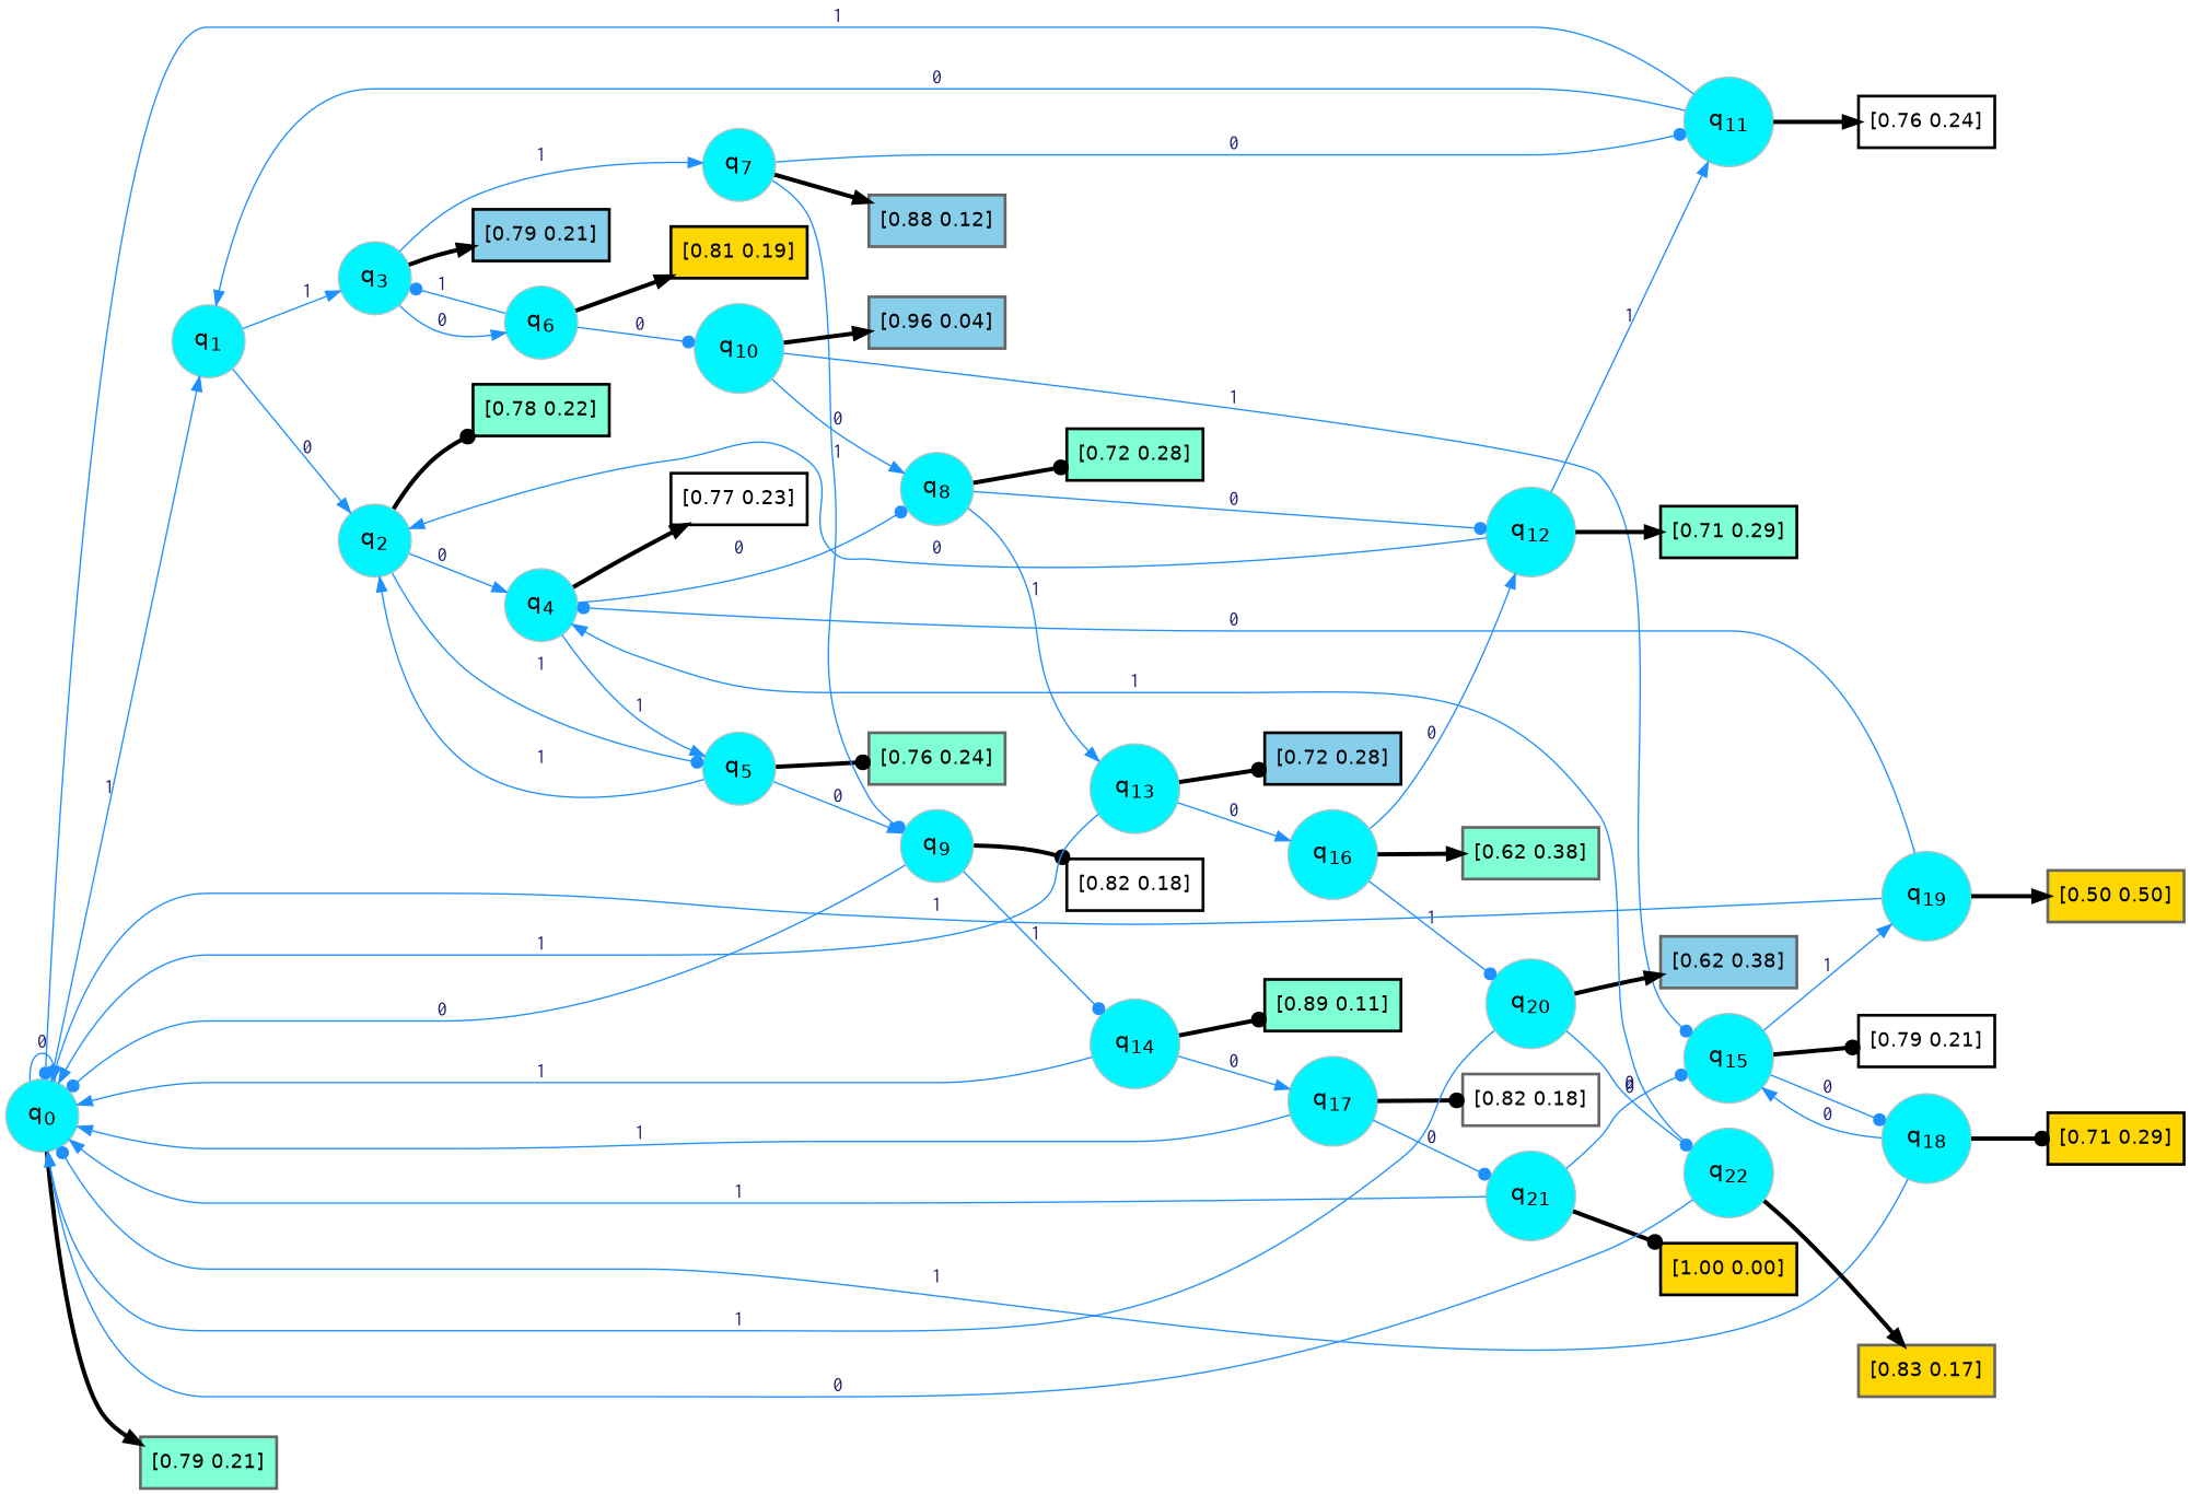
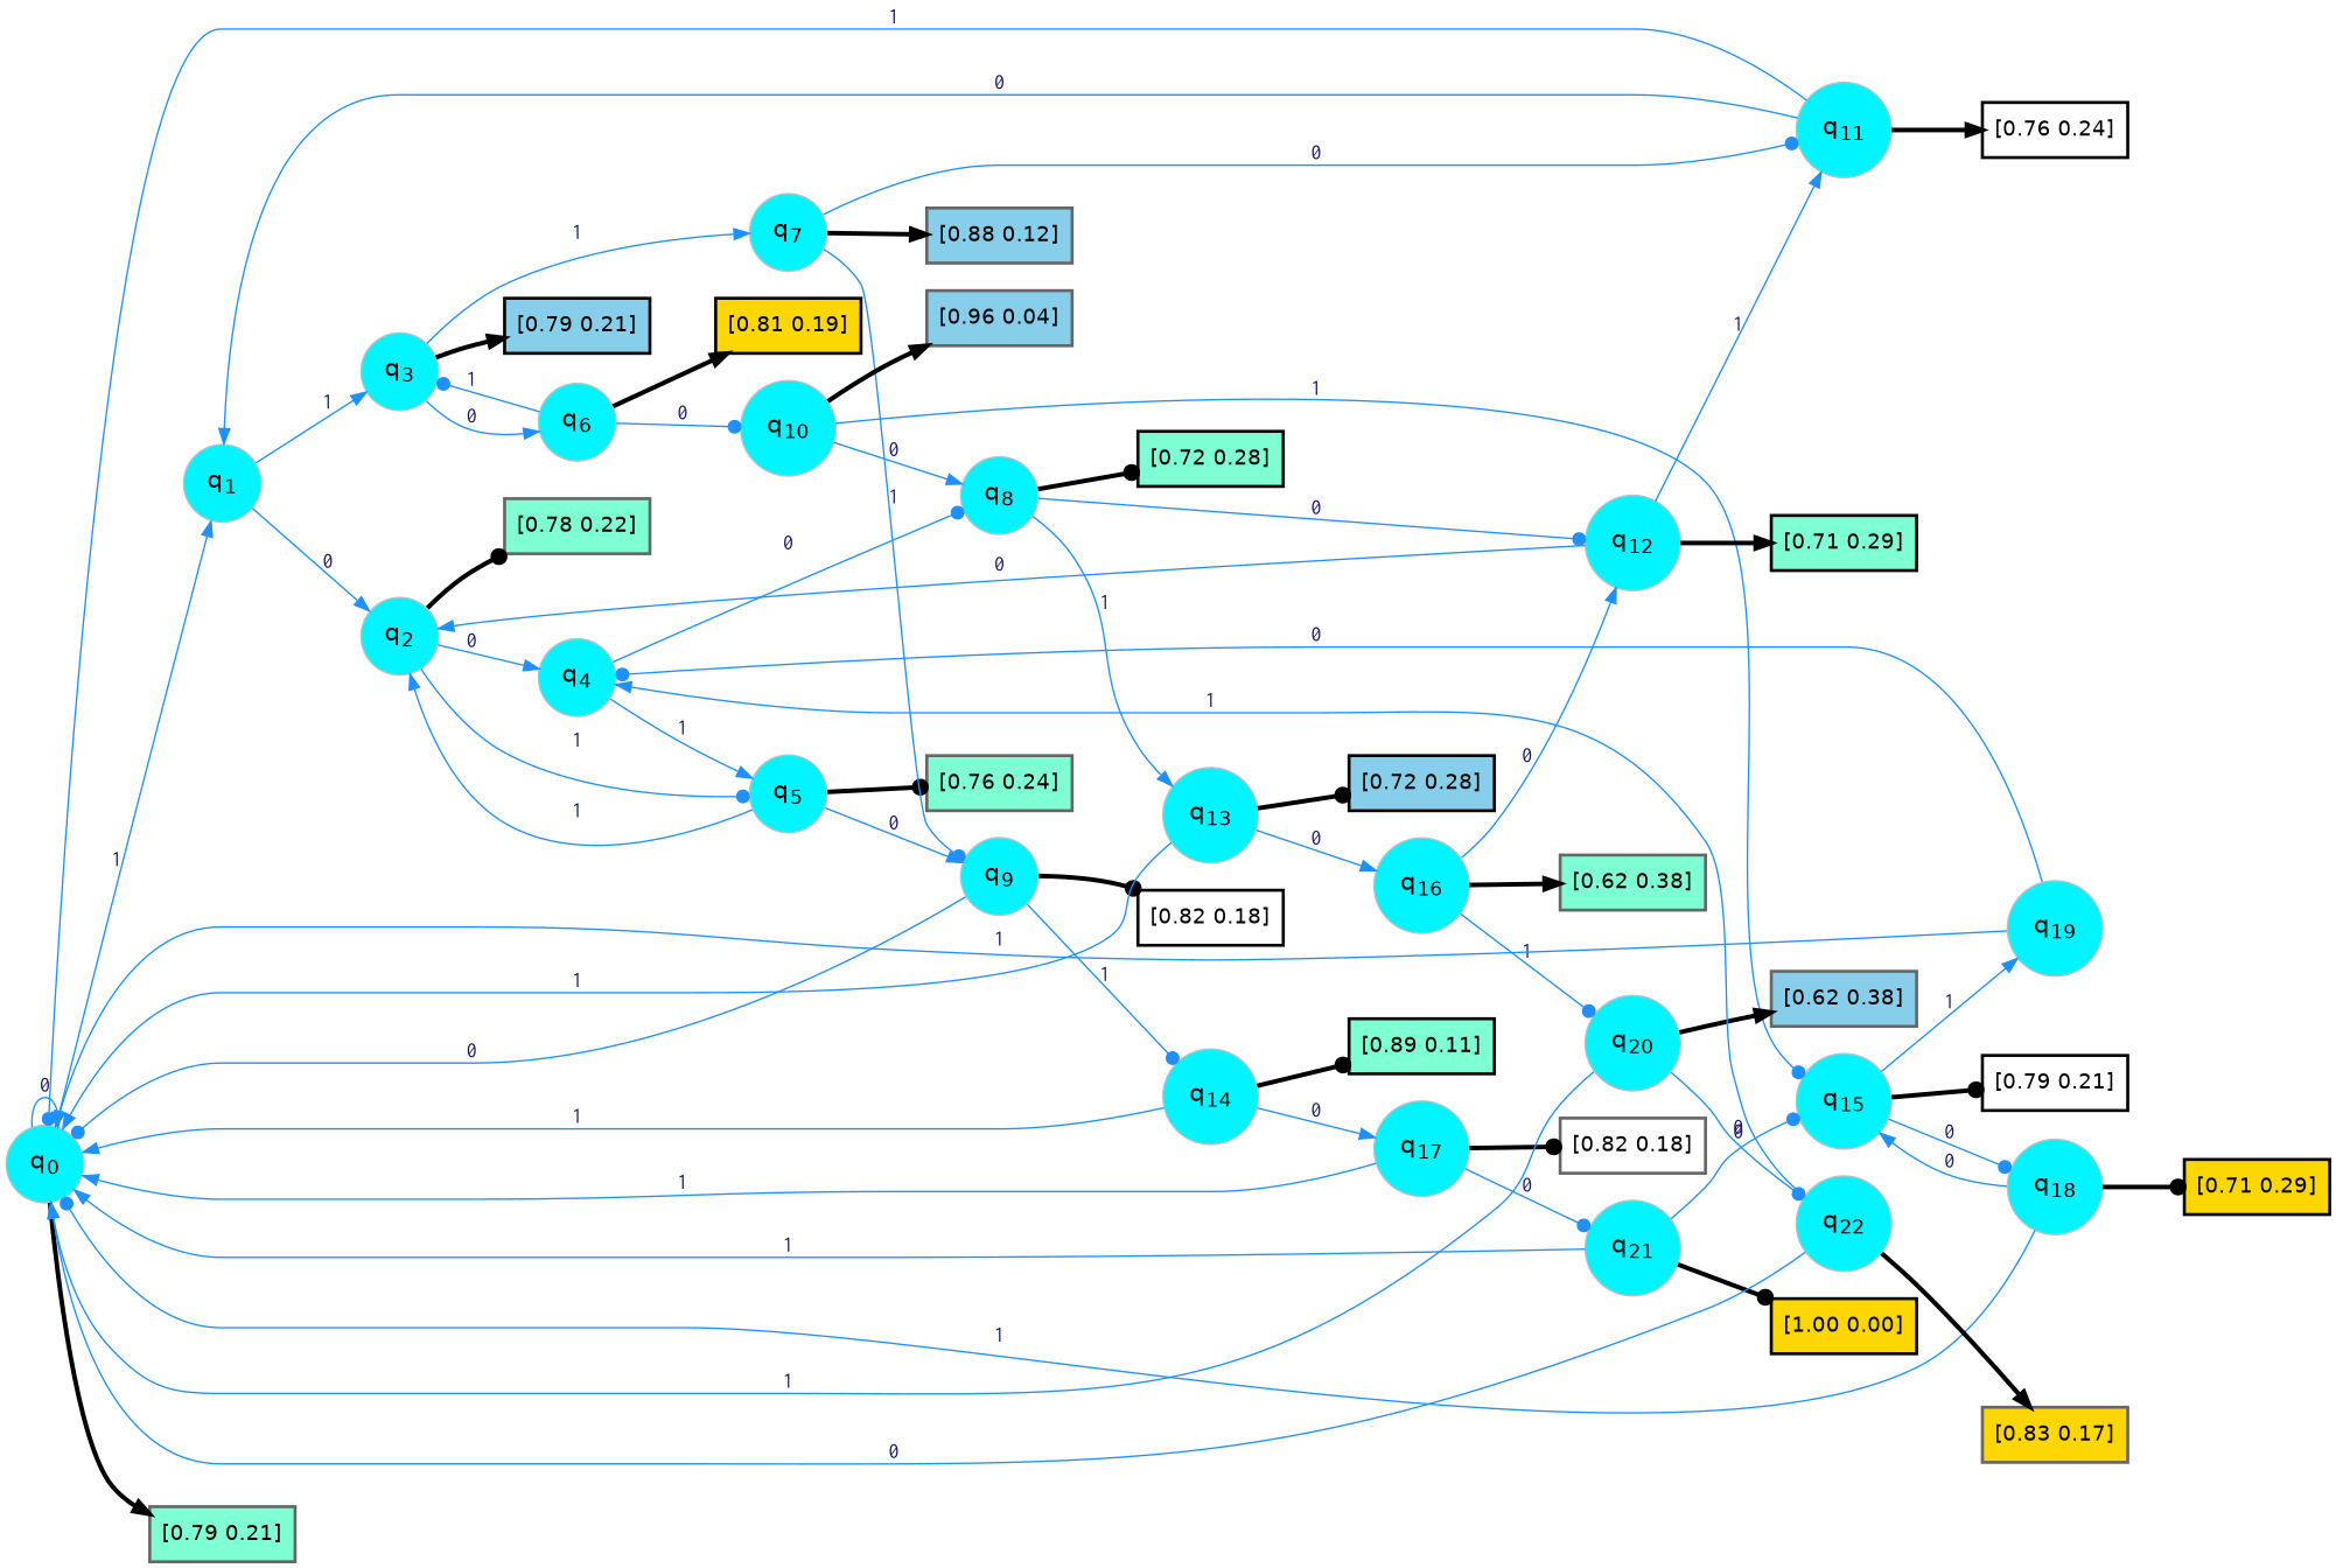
  digraph {
    rankdir=LR
    node [color=gray fillcolor=turquoise1 fontcolor=black fontname=Helvetica fontsize=16 fontweight=bold shape=circle style=filled]
    edge [arrowhead=normal arrowsize=1 color=dodgerblue1 fontcolor=midnightblue fontname=courier fontweight=bold penwidth=1 style=solid weight=20]
    n1 [label=<q<SUB>0</SUB>>]
    n2 [label=<q<SUB>1</SUB>>]
    n3 [color=gray40 fillcolor=aquamarine fontsize=14 label="[0.79 0.21]" penwidth=2 shape=box]
    n4 [label=<q<SUB>2</SUB>>]
    n5 [label=<q<SUB>3</SUB>>]
    n6 [label=<q<SUB>4</SUB>>]
    n7 [label=<q<SUB>5</SUB>>]
-   n8 [color=black fillcolor=aquamarine fontsize=14 label="[0.78 0.22]" penwidth=2 shape=box]
+   n8 [color=gray40 fillcolor=aquamarine fontsize=14 label="[0.78 0.22]" penwidth=2 shape=box]
    n9 [label=<q<SUB>6</SUB>>]
    n10 [label=<q<SUB>7</SUB>>]
    n11 [color=black fillcolor=skyblue fontsize=14 label="[0.79 0.21]" penwidth=2 shape=box]
    n12 [label=<q<SUB>8</SUB>>]
-   n13 [color=black fillcolor=white fontsize=14 label="[0.77 0.23]" penwidth=2 shape=box]
    n14 [label=<q<SUB>9</SUB>>]
    n15 [color=gray40 fillcolor=aquamarine fontsize=14 label="[0.76 0.24]" penwidth=2 shape=box]
    n16 [label=<q<SUB>10</SUB>>]
    n17 [color=black fillcolor=gold fontsize=14 label="[0.81 0.19]" penwidth=2 shape=box]
    n18 [label=<q<SUB>11</SUB>>]
    n19 [color=gray40 fillcolor=skyblue fontsize=14 label="[0.88 0.12]" penwidth=2 shape=box]
    n20 [label=<q<SUB>12</SUB>>]
    n21 [label=<q<SUB>13</SUB>>]
    n22 [color=black fillcolor=aquamarine fontsize=14 label="[0.72 0.28]" penwidth=2 shape=box]
    n23 [label=<q<SUB>14</SUB>>]
    n24 [color=black fillcolor=white fontsize=14 label="[0.82 0.18]" penwidth=2 shape=box]
    n25 [label=<q<SUB>15</SUB>>]
    n26 [color=gray40 fillcolor=skyblue fontsize=14 label="[0.96 0.04]" penwidth=2 shape=box]
    n27 [color=black fillcolor=white fontsize=14 label="[0.76 0.24]" penwidth=2 shape=box]
    n28 [color=black fillcolor=aquamarine fontsize=14 label="[0.71 0.29]" penwidth=2 shape=box]
    n29 [label=<q<SUB>16</SUB>>]
    n30 [color=black fillcolor=skyblue fontsize=14 label="[0.72 0.28]" penwidth=2 shape=box]
    n31 [label=<q<SUB>17</SUB>>]
    n32 [color=black fillcolor=aquamarine fontsize=14 label="[0.89 0.11]" penwidth=2 shape=box]
    n33 [label=<q<SUB>18</SUB>>]
    n34 [label=<q<SUB>19</SUB>>]
    n35 [color=black fillcolor=white fontsize=14 label="[0.79 0.21]" penwidth=2 shape=box]
    n36 [label=<q<SUB>20</SUB>>]
    n37 [color=gray40 fillcolor=aquamarine fontsize=14 label="[0.62 0.38]" penwidth=2 shape=box]
    n38 [label=<q<SUB>21</SUB>>]
    n39 [color=gray40 fillcolor=white fontsize=14 label="[0.82 0.18]" penwidth=2 shape=box]
    n40 [color=black fillcolor=gold fontsize=14 label="[0.71 0.29]" penwidth=2 shape=box]
-   n41 [color=gray40 fillcolor=gold fontsize=14 label="[0.50 0.50]" penwidth=2 shape=box]
    n42 [label=<q<SUB>22</SUB>>]
    n43 [color=gray40 fillcolor=skyblue fontsize=14 label="[0.62 0.38]" penwidth=2 shape=box]
    n44 [color=black fillcolor=gold fontsize=14 label="[1.00 0.00]" penwidth=2 shape=box]
    n45 [color=gray40 fillcolor=gold fontsize=14 label="[0.83 0.17]" penwidth=2 shape=box]
    n1 -> n1 [label=0]
    n1 -> n2 [label=1]
    n1 -> n3 [color=black penwidth=3]
    n2 -> n4 [label=0]
    n2 -> n5 [label=1]
    n4 -> n6 [label=0]
    n4 -> n7 [arrowhead=dot label=1]
    n4 -> n8 [arrowhead=dot color=black penwidth=3]
    n5 -> n9 [label=0]
    n5 -> n10 [label=1]
    n5 -> n11 [color=black penwidth=3]
    n6 -> n7 [label=1]
    n6 -> n12 [arrowhead=dot label=0]
-   n6 -> n13 [color=black penwidth=3]
    n7 -> n4 [label=1]
    n7 -> n14 [label=0]
    n7 -> n15 [arrowhead=dot color=black penwidth=3]
    n9 -> n5 [arrowhead=dot label=1]
    n9 -> n16 [arrowhead=dot label=0]
    n9 -> n17 [color=black penwidth=3]
    n10 -> n14 [arrowhead=dot label=1]
    n10 -> n18 [arrowhead=dot label=0]
    n10 -> n19 [color=black penwidth=3]
    n12 -> n20 [arrowhead=dot label=0]
    n12 -> n21 [label=1]
    n12 -> n22 [arrowhead=dot color=black penwidth=3]
    n14 -> n1 [arrowhead=dot label=0]
    n14 -> n23 [arrowhead=dot label=1]
    n14 -> n24 [arrowhead=dot color=black penwidth=3]
    n16 -> n12 [label=0]
    n16 -> n25 [arrowhead=dot label=1]
    n16 -> n26 [color=black penwidth=3]
    n18 -> n1 [arrowhead=dot label=1]
    n18 -> n2 [label=0]
    n18 -> n27 [color=black penwidth=3]
    n20 -> n4 [label=0]
    n20 -> n18 [label=1]
    n20 -> n28 [color=black penwidth=3]
    n21 -> n1 [label=1]
    n21 -> n29 [label=0]
    n21 -> n30 [arrowhead=dot color=black penwidth=3]
    n23 -> n1 [label=1]
    n23 -> n31 [label=0]
    n23 -> n32 [arrowhead=dot color=black penwidth=3]
    n25 -> n33 [arrowhead=dot label=0]
    n25 -> n34 [label=1]
    n25 -> n35 [arrowhead=dot color=black penwidth=3]
    n29 -> n20 [label=0]
    n29 -> n36 [arrowhead=dot label=1]
    n29 -> n37 [color=black penwidth=3]
    n31 -> n1 [label=1]
    n31 -> n38 [arrowhead=dot label=0]
    n31 -> n39 [arrowhead=dot color=black penwidth=3]
    n33 -> n1 [arrowhead=dot label=1]
    n33 -> n25 [label=0]
    n33 -> n40 [arrowhead=dot color=black penwidth=3]
    n34 -> n1 [label=1]
    n34 -> n6 [arrowhead=dot label=0]
-   n34 -> n41 [color=black penwidth=3]
    n36 -> n1 [label=1]
    n36 -> n42 [arrowhead=dot label=0]
    n36 -> n43 [color=black penwidth=3]
    n38 -> n1 [label=1]
    n38 -> n25 [arrowhead=dot label=0]
    n38 -> n44 [arrowhead=dot color=black penwidth=3]
    n42 -> n1 [label=0]
    n42 -> n6 [label=1]
    n42 -> n45 [color=black penwidth=3]
  }
